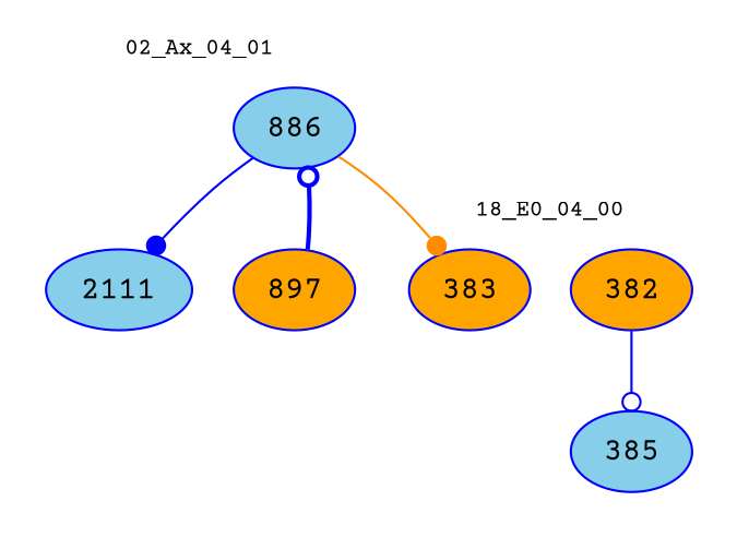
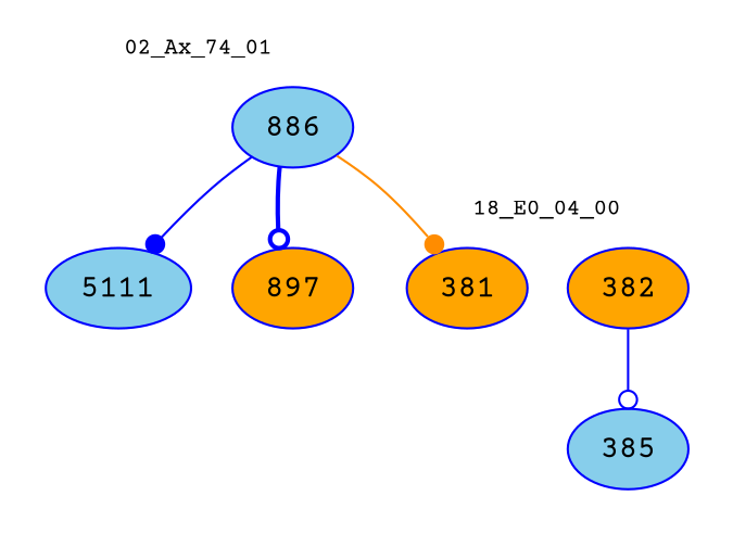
  digraph {
    fontname="Courier Prime"
    node [color=blue fillcolor=skyblue fontname="Courier Prime" style=filled]
    edge [arrowhead=dot color=blue fontname="Courier Prime" style=solid]
    n1 [label=886]
-   n2 [label=2111]
+   n2 [label=5111]
    n3 [fillcolor=orange label=897]
    n4 [fillcolor=orange label=382]
    n5 [label=385]
-   n6 [fillcolor=orange label=383]
+   n6 [fillcolor=orange label=381]
    subgraph cluster_1 {
      color=white
      fontsize=10
-     label="02_Ax_04_01"
+     label="02_Ax_74_01"
      n1
      n2
      n3
    }
    subgraph cluster_2 {
      color=white
      fontsize=10
      label="18_E0_04_00"
      n4
      n5
      n6
    }
    n1 -> n2
-   n3 -> n1 [arrowhead=odot style=bold]
+   n1 -> n3 [arrowhead=odot style=bold]
    n1 -> n6 [color=darkorange]
    n4 -> n5 [arrowhead=odot]
  }
